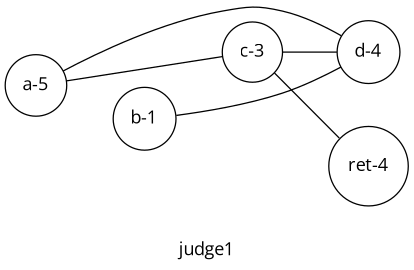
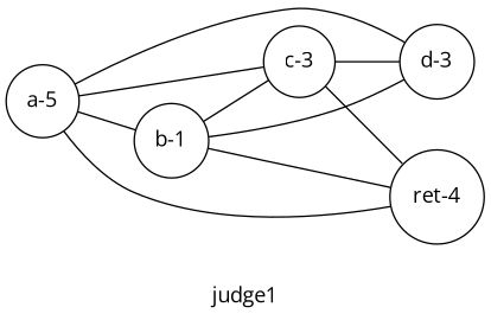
  graph {
    fontname="Open Sans"
    label=judge1
    rankdir=LR
    node [fillcolor=White fontname="Open Sans" shape=circle style=filled]
    edge [fontname="Open Sans"]
    n1 [label="a-5"]
    n2 [label="b-1"]
    n3 [label="c-3"]
-   n4 [label="d-4"]
+   n4 [label="d-3"]
    n5 [label="ret-4"]
+   n1 -- n2
    n1 -- n3
    n1 -- n4
+   n1 -- n5
+   n2 -- n3
    n2 -- n4
+   n2 -- n5
    n3 -- n4
    n3 -- n5
  }
